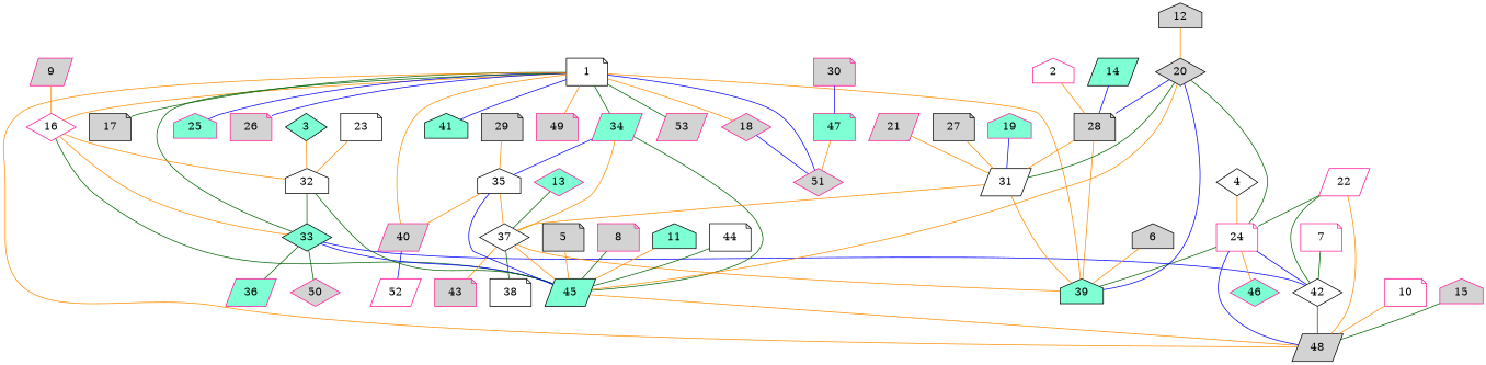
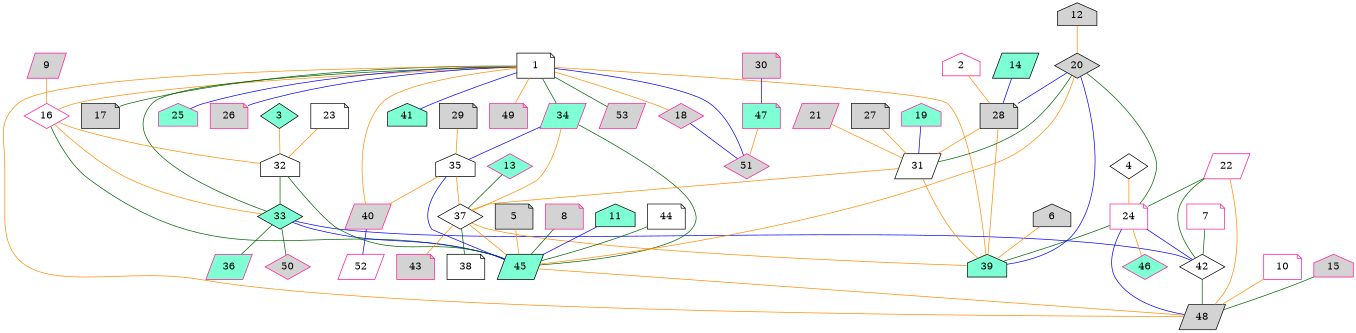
  graph {
    node [color=deeppink fillcolor=lightgrey shape=note style=filled]
    edge [color=darkorange weight=1.0]
    1 [color=black fillcolor=white]
    16 [fillcolor=white shape=diamond]
    17 [color=black]
    18 [shape=diamond]
    25 [fillcolor=aquamarine shape=house]
    26
    33 [color=black fillcolor=aquamarine shape=diamond]
    34 [fillcolor=aquamarine shape=parallelogram]
    39 [color=black fillcolor=aquamarine shape=house]
    40 [shape=parallelogram]
    41 [color=black fillcolor=aquamarine shape=house]
    48 [color=black shape=parallelogram]
    49
    51 [shape=diamond]
    53 [shape=parallelogram]
    32 [color=black fillcolor=white shape=house]
    45 [color=black fillcolor=aquamarine shape=parallelogram]
    42 [color=black fillcolor=white shape=diamond]
    36 [fillcolor=aquamarine shape=parallelogram]
    50 [shape=diamond]
    37 [color=black fillcolor=white shape=diamond]
    35 [color=black fillcolor=white shape=house]
    52 [fillcolor=white shape=parallelogram]
    2 [fillcolor=white shape=house]
    28 [color=black]
    31 [color=black fillcolor=white shape=parallelogram]
    3 [color=black fillcolor=aquamarine shape=diamond]
    4 [color=black fillcolor=white shape=diamond]
    24 [fillcolor=white]
    46 [fillcolor=aquamarine shape=diamond]
    5 [color=black]
    6 [color=black shape=house]
    7 [fillcolor=white]
    8
    9 [shape=parallelogram]
    10 [fillcolor=white]
    11 [color=black fillcolor=aquamarine shape=house]
    12 [color=black shape=house]
    20 [color=black shape=diamond]
    13 [fillcolor=aquamarine shape=diamond]
    38 [color=black fillcolor=white]
    43
    14 [color=black fillcolor=aquamarine shape=parallelogram]
    15 [shape=house]
    19 [fillcolor=aquamarine shape=house]
    21 [shape=parallelogram]
    22 [fillcolor=white shape=parallelogram]
    23 [color=black fillcolor=white]
    27 [color=black]
    29 [color=black]
    47 [fillcolor=aquamarine]
    30
    44 [color=black fillcolor=white]
    1 -- 16
    1 -- 17 [color=darkgreen]
    1 -- 18 [weight=3.0]
    1 -- 25 [color=blue]
    1 -- 26 [color=blue]
    1 -- 33 [color=darkgreen]
    1 -- 34 [color=darkgreen]
    1 -- 39
    1 -- 40
    1 -- 41 [color=blue]
    1 -- 48
    1 -- 49
    1 -- 51 [color=blue weight=3.0]
    1 -- 53 [color=darkgreen]
    16 -- 33
    16 -- 32 [weight=2.0]
    16 -- 45 [color=darkgreen]
    18 -- 51 [color=blue]
    33 -- 45 [color=blue]
    33 -- 42 [color=blue]
    33 -- 36 [color=darkgreen]
    33 -- 50 [color=darkgreen]
    34 -- 45 [color=darkgreen weight=2.0]
    34 -- 37 [weight=2.0]
    34 -- 35 [color=blue weight=2.0]
    40 -- 52 [color=blue]
    32 -- 33 [color=darkgreen weight=2.0]
    32 -- 45 [color=darkgreen weight=2.0]
    45 -- 48
    42 -- 48 [color=darkgreen weight=2.0]
    37 -- 39
    37 -- 45
    37 -- 38 [color=darkgreen]
    37 -- 43
    35 -- 40
    35 -- 45 [color=blue weight=2.0]
    35 -- 37
    2 -- 28
    28 -- 39 [weight=2.0]
    28 -- 31
    31 -- 39 [weight=2.0]
    31 -- 37
    3 -- 32
    4 -- 24
    24 -- 39 [color=darkgreen]
    24 -- 48 [color=blue weight=2.0]
    24 -- 42 [color=blue]
    24 -- 46
    5 -- 45
    6 -- 39
    7 -- 42 [color=darkgreen]
    8 -- 45 [color=darkgreen]
    9 -- 16
    10 -- 48
-   11 -- 45
+   11 -- 45 [color=blue]
    12 -- 20
    20 -- 39 [color=blue weight=2.0]
    20 -- 45
    20 -- 28 [color=blue]
    20 -- 31 [color=darkgreen]
    20 -- 24 [color=darkgreen]
    13 -- 37 [color=darkgreen]
    14 -- 28 [color=blue]
    15 -- 48 [color=darkgreen]
    19 -- 31 [color=blue]
    21 -- 31
    22 -- 48 [weight=2.0]
    22 -- 42 [color=darkgreen]
    22 -- 24 [color=darkgreen]
    23 -- 32
    27 -- 31
    29 -- 35
    47 -- 51
    30 -- 47 [color=blue]
    44 -- 45 [color=darkgreen]
  }
